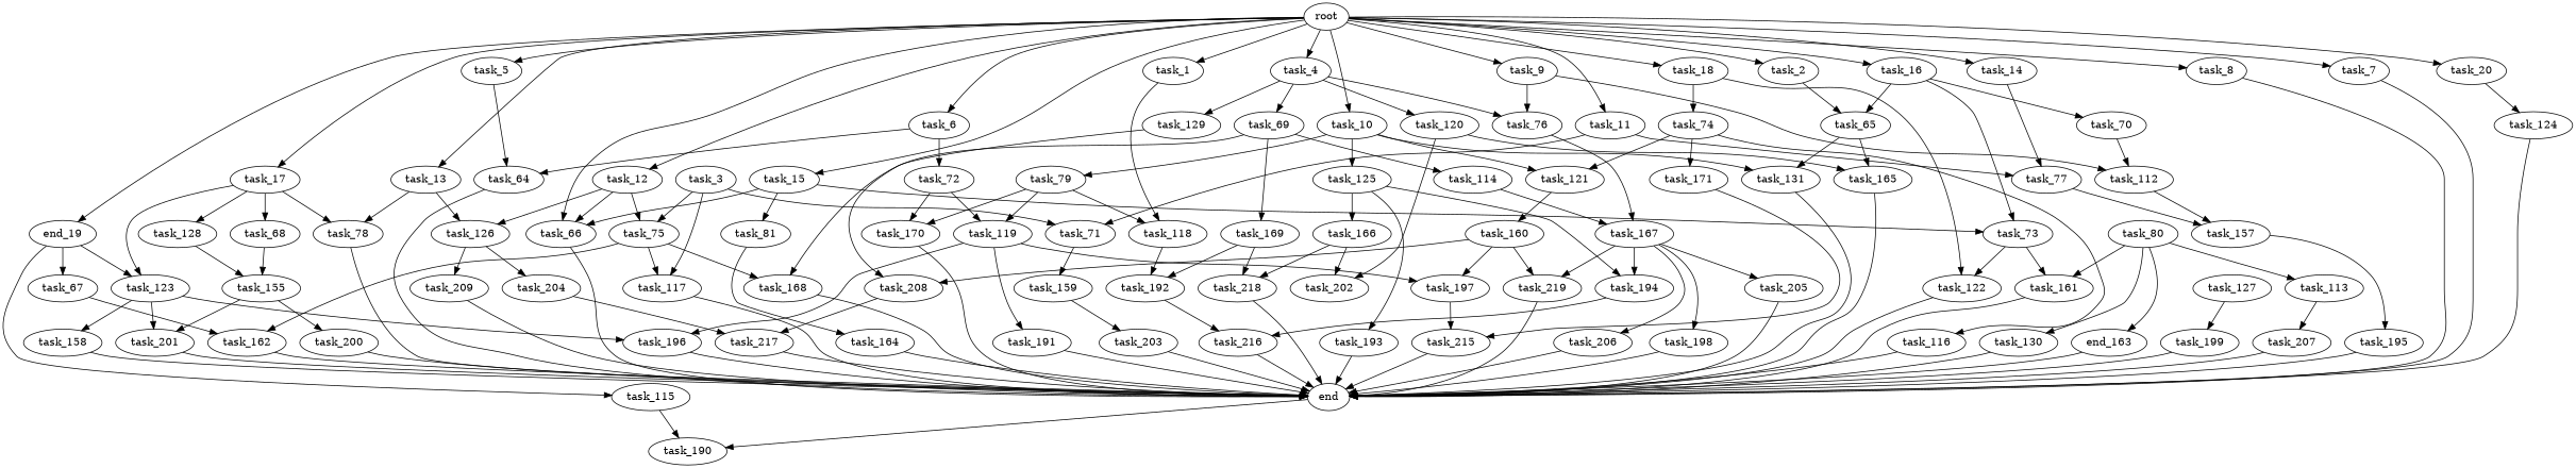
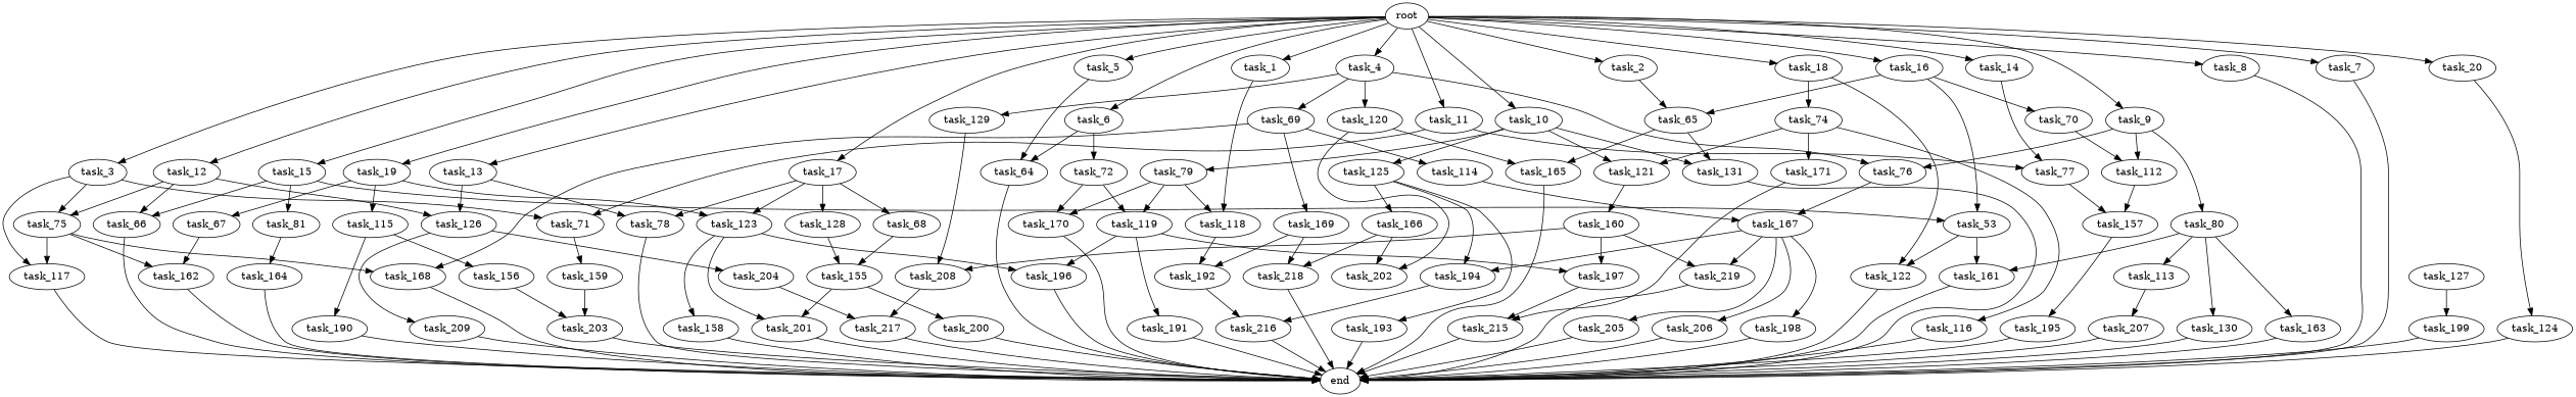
  digraph {
    task_67
    task_162
    end
    task_193
    task_12
    task_126
    task_66
    task_75
    task_204
    task_209
    task_168
    task_117
    task_201
    task_5
    task_64
    task_217
    task_196
    task_164
    task_17
    task_123
    task_68
    task_78
    task_128
    task_158
    task_155
    task_2
    task_65
    task_131
    task_165
    task_121
    task_160
    task_208
    task_219
    task_197
    task_216
    task_161
    task_166
    task_202
    task_218
    task_169
    task_192
    task_207
    task_79
    task_119
    task_170
    task_118
    task_191
    task_77
    task_157
    task_195
-   task_163 [label=end_163]
+   task_163
    task_11
    task_71
    task_159
    task_203
    task_167
    task_194
    task_206
    task_198
    task_205
    task_15
-   task_73
+   task_73 [label=task_53]
    task_81
    task_122
+   task_156
    task_76
    root
    task_8
    task_18
    task_1
    task_3
    task_9
    task_4
    task_7
    task_16
-   task_19 [label=end_19]
+   task_19
    task_20
    task_6
    task_13
    task_10
    task_14
    task_74
    task_112
    task_80
    task_69
    task_129
    task_120
    task_70
    task_115
    task_124
    task_72
    task_125
    task_114
    task_215
    task_130
    task_116
    task_171
    task_190
    task_200
    task_199
    task_113
    task_127
    task_67 -> task_162
    task_162 -> end
    task_193 -> end
    task_12 -> task_126
    task_12 -> task_66
    task_12 -> task_75
    task_126 -> task_204
    task_126 -> task_209
    task_66 -> end
    task_75 -> task_162
    task_75 -> task_168
    task_75 -> task_117
    task_204 -> task_217
    task_209 -> end
    task_168 -> end
    task_117 -> end
    task_201 -> end
    task_5 -> task_64
    task_64 -> end
    task_217 -> end
    task_196 -> end
    task_164 -> end
    task_17 -> task_123
    task_17 -> task_68
    task_17 -> task_78
    task_17 -> task_128
    task_123 -> task_201
    task_123 -> task_196
    task_123 -> task_158
    task_68 -> task_155
    task_78 -> end
    task_128 -> task_155
    task_158 -> end
    task_155 -> task_201
    task_155 -> task_200
    task_2 -> task_65
    task_65 -> task_131
    task_65 -> task_165
    task_131 -> end
    task_165 -> end
    task_121 -> task_160
    task_160 -> task_208
    task_160 -> task_219
    task_160 -> task_197
    task_208 -> task_217
    task_219 -> end
    task_197 -> task_215
    task_216 -> end
    task_161 -> end
    task_166 -> task_202
    task_166 -> task_218
    task_218 -> end
    task_169 -> task_218
    task_169 -> task_192
    task_192 -> task_216
    task_207 -> end
    task_79 -> task_119
    task_79 -> task_170
    task_79 -> task_118
    task_119 -> task_196
    task_119 -> task_197
    task_119 -> task_191
    task_170 -> end
    task_118 -> task_192
    task_191 -> end
    task_77 -> task_157
    task_157 -> task_195
    task_195 -> end
    task_163 -> end
    task_11 -> task_77
    task_11 -> task_71
    task_71 -> task_159
    task_159 -> task_203
    task_203 -> end
    task_167 -> task_219
    task_167 -> task_194
    task_167 -> task_206
    task_167 -> task_198
    task_167 -> task_205
    task_194 -> task_216
    task_206 -> end
    task_198 -> end
    task_205 -> end
    task_15 -> task_66
    task_15 -> task_73
    task_15 -> task_81
    task_73 -> task_161
    task_73 -> task_122
    task_81 -> task_164
    task_122 -> end
+   task_156 -> task_203
    task_76 -> task_167
    root -> task_12
    root -> task_5
    root -> task_17
    root -> task_2
    root -> task_11
    root -> task_15
    root -> task_8
    root -> task_18
    root -> task_1
-   root -> task_66
+   root -> task_3
    root -> task_9
    root -> task_4
    root -> task_7
    root -> task_16
    root -> task_19
    root -> task_20
    root -> task_6
    root -> task_13
    root -> task_10
    root -> task_14
    task_8 -> end
    task_18 -> task_122
    task_18 -> task_74
    task_1 -> task_118
    task_3 -> task_75
    task_3 -> task_117
    task_3 -> task_71
    task_9 -> task_76
    task_9 -> task_112
+   task_9 -> task_80
    task_4 -> task_76
    task_4 -> task_69
    task_4 -> task_129
    task_4 -> task_120
    task_7 -> end
    task_16 -> task_65
    task_16 -> task_73
    task_16 -> task_70
    task_19 -> task_67
    task_19 -> task_123
    task_19 -> task_115
    task_20 -> task_124
    task_6 -> task_64
    task_6 -> task_72
    task_13 -> task_126
    task_13 -> task_78
    task_10 -> task_131
    task_10 -> task_121
    task_10 -> task_79
    task_10 -> task_125
    task_14 -> task_77
    task_74 -> task_121
    task_74 -> task_116
    task_74 -> task_171
    task_112 -> task_157
    task_80 -> task_161
    task_80 -> task_163
    task_80 -> task_130
    task_80 -> task_113
    task_69 -> task_168
    task_69 -> task_169
    task_69 -> task_114
    task_129 -> task_208
    task_120 -> task_165
    task_120 -> task_202
    task_70 -> task_112
+   task_115 -> task_156
    task_115 -> task_190
    task_124 -> end
    task_72 -> task_119
    task_72 -> task_170
    task_125 -> task_193
    task_125 -> task_166
    task_125 -> task_194
    task_114 -> task_167
    task_215 -> end
    task_130 -> end
    task_116 -> end
    task_171 -> task_215
-   end -> task_190
+   task_190 -> end
    task_200 -> end
    task_199 -> end
    task_113 -> task_207
    task_127 -> task_199
  }
